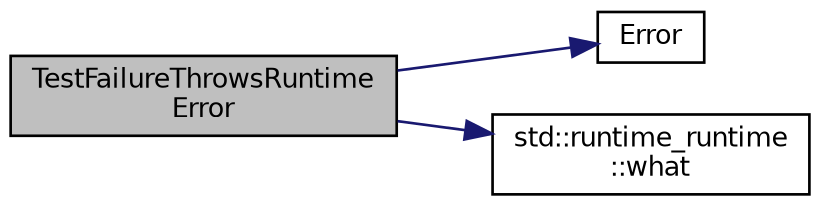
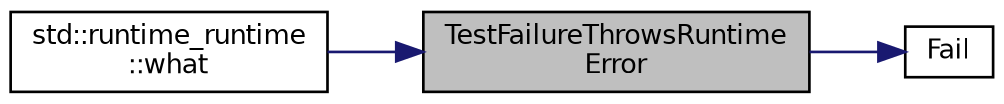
  digraph {
    rankdir=LR
    node [color=black fontname=Helvetica fontsize=10 shape=record]
    edge [color=midnightblue fontname=Helvetica fontsize=10 labelfontname=Helvetica labelfontsize=10 style=solid]
    n1 [fillcolor=grey75 fontcolor=black height=0.2 label="TestFailureThrowsRuntime\lError" style=filled width=0.4]
-   n2 [height=0.2 label=Error width=0.4]
+   n2 [height=0.2 label=Fail width=0.4]
    n3 [height=0.2 label="std::runtime_runtime\l::what" width=0.4]
    n1 -> n2
-   n1 -> n3
+   n3 -> n1
  }
